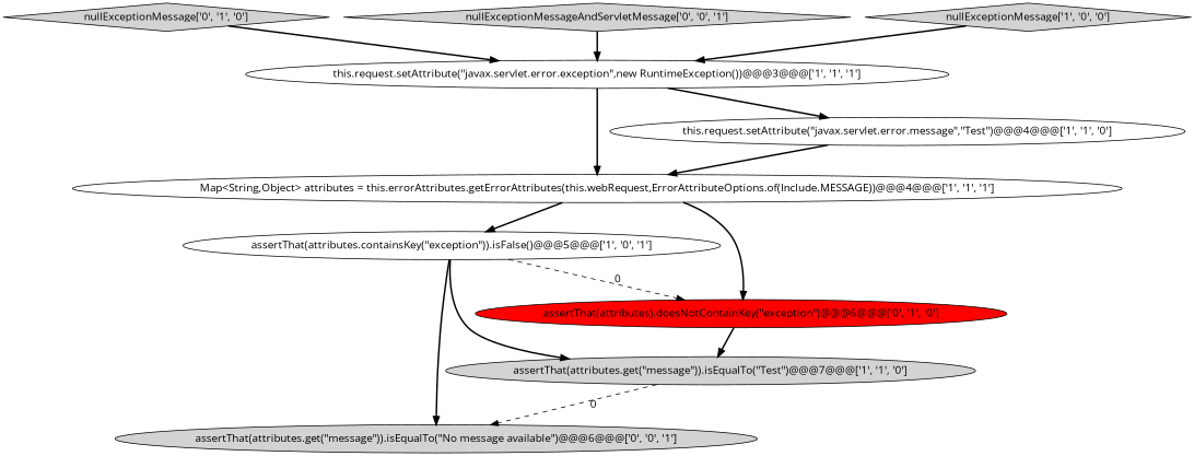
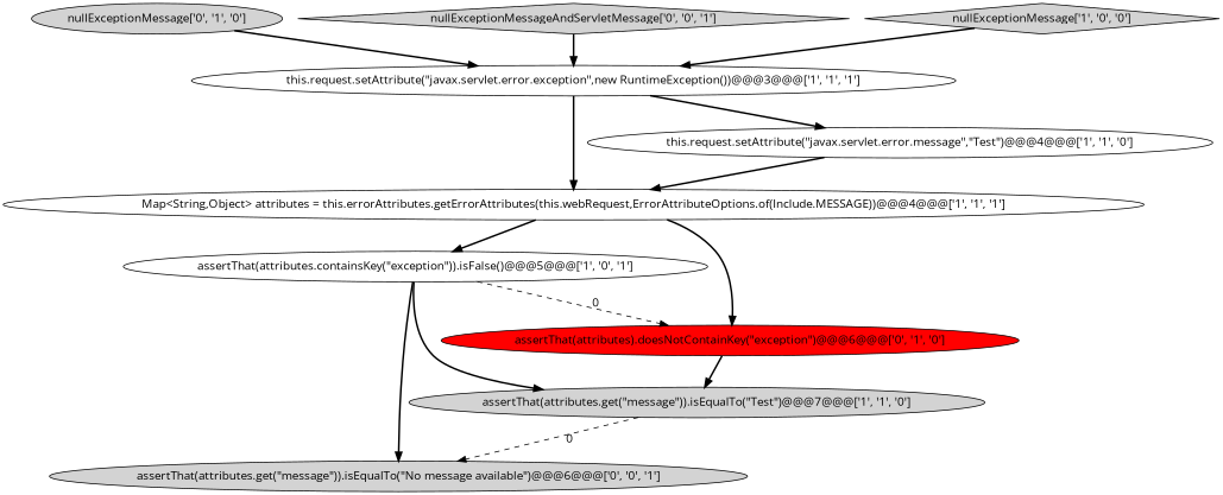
  digraph {
    fontname="Open Sans"
    node [fillcolor=lightgray shape=ellipse style=filled fontname="Open Sans"]
    edge [style=bold fontname="Open Sans"]
    n1 [fillcolor=white label="Map<String,Object> attributes = this.errorAttributes.getErrorAttributes(this.webRequest,ErrorAttributeOptions.of(Include.MESSAGE))@@@4@@@['1', '1', '1']"]
    n2 [fillcolor=white label="assertThat(attributes.containsKey(\"exception\")).isFalse()@@@5@@@['1', '0', '1']"]
    n3 [fillcolor=red label="assertThat(attributes).doesNotContainKey(\"exception\")@@@6@@@['0', '1', '0']"]
-   n4 [label="nullExceptionMessage['0', '1', '0']" shape=diamond]
+   n4 [label="nullExceptionMessage['0', '1', '0']"]
    n5 [fillcolor=white label="this.request.setAttribute(\"javax.servlet.error.exception\",new RuntimeException())@@@3@@@['1', '1', '1']"]
    n6 [label="nullExceptionMessageAndServletMessage['0', '0', '1']" shape=diamond]
    n7 [label="nullExceptionMessage['1', '0', '0']" shape=diamond]
    n8 [fillcolor=white label="this.request.setAttribute(\"javax.servlet.error.message\",\"Test\")@@@4@@@['1', '1', '0']"]
    n9 [label="assertThat(attributes.get(\"message\")).isEqualTo(\"No message available\")@@@6@@@['0', '0', '1']"]
    n10 [label="assertThat(attributes.get(\"message\")).isEqualTo(\"Test\")@@@7@@@['1', '1', '0']"]
    n1 -> n2
    n1 -> n3
    n2 -> n3 [label=0 style=dashed]
    n2 -> n9
    n2 -> n10
    n3 -> n10
    n4 -> n5
    n5 -> n1
    n5 -> n8
    n6 -> n5
    n7 -> n5
    n8 -> n1
    n10 -> n9 [label=0 style=dashed]
  }
